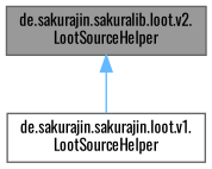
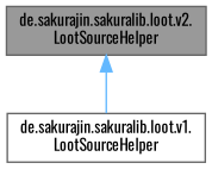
  digraph {
    fontname=Oswald
    node [color=gray40 fontname=Oswald fontsize=10 shape=box style=filled]
    n1 [fillcolor=grey60 fontcolor=black height=0.2 label="de.sakurajin.sakuralib.loot.v2.\lLootSourceHelper" width=0.4]
-   n2 [fillcolor=white height=0.2 label="de.sakurajin.sakurajin.loot.v1.\lLootSourceHelper" width=0.4]
+   n2 [fillcolor=white height=0.2 label="de.sakurajin.sakuralib.loot.v1.\lLootSourceHelper" width=0.4]
    n1 -> n2 [color=steelblue1 dir=back fontname=Oswald fontsize=10 labelfontname=Helvetica labelfontsize=10 style=solid]
  }
